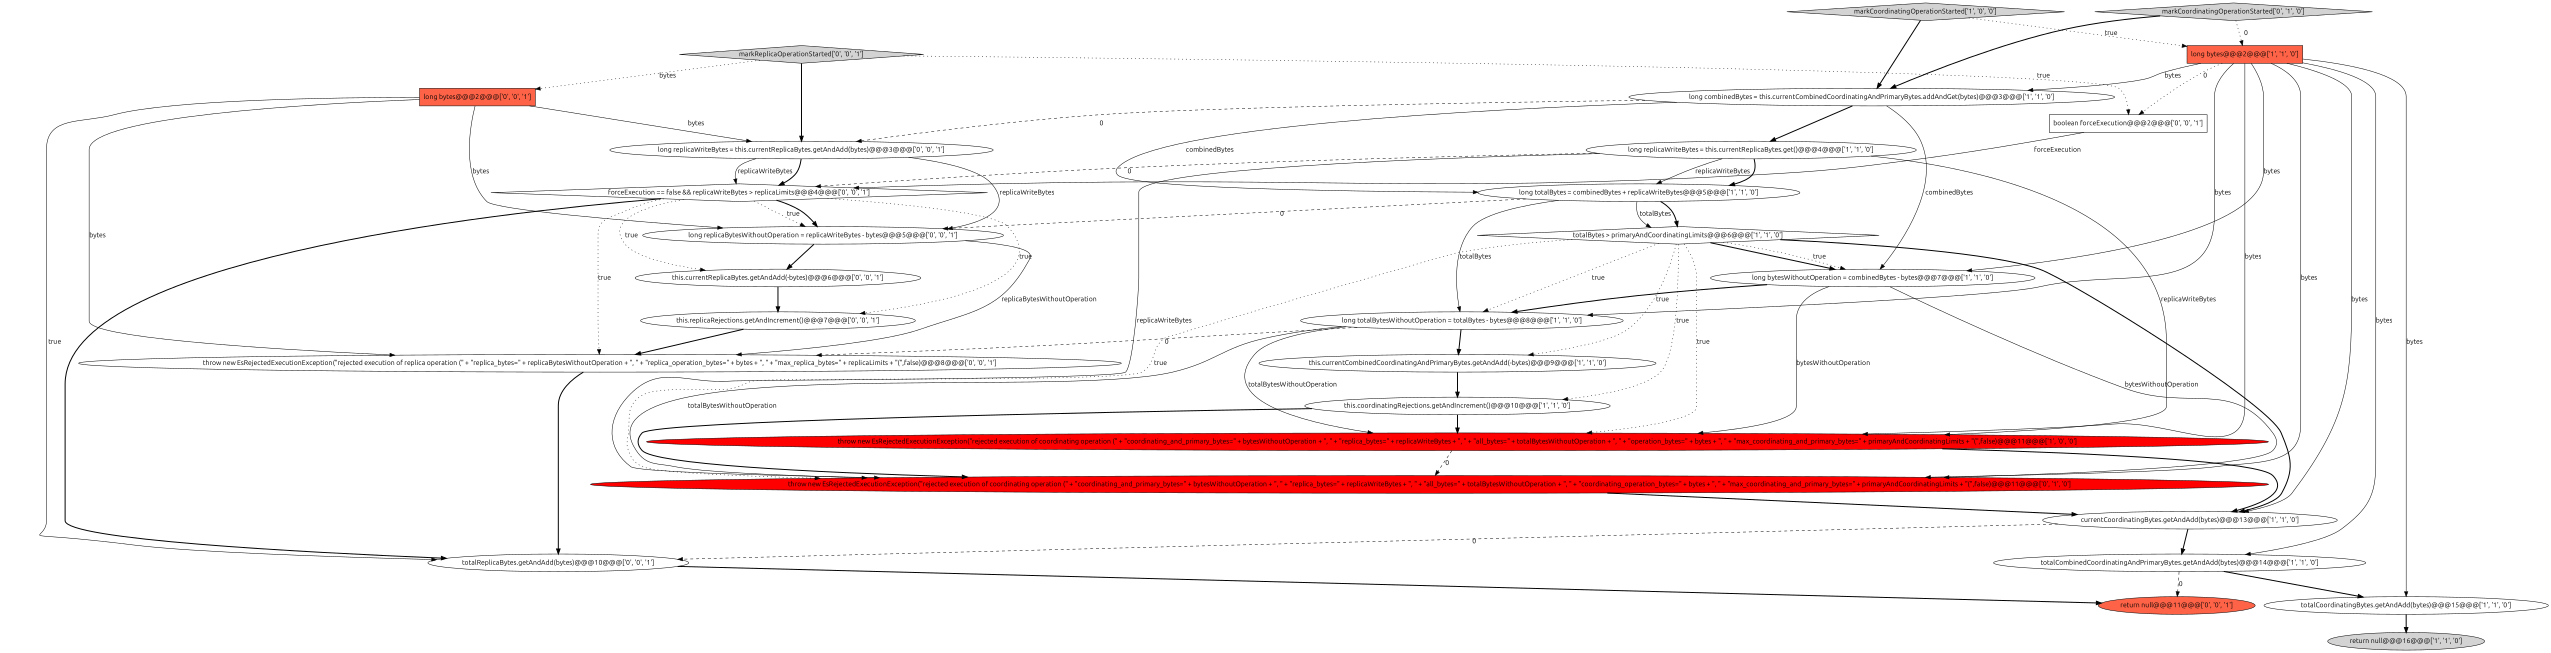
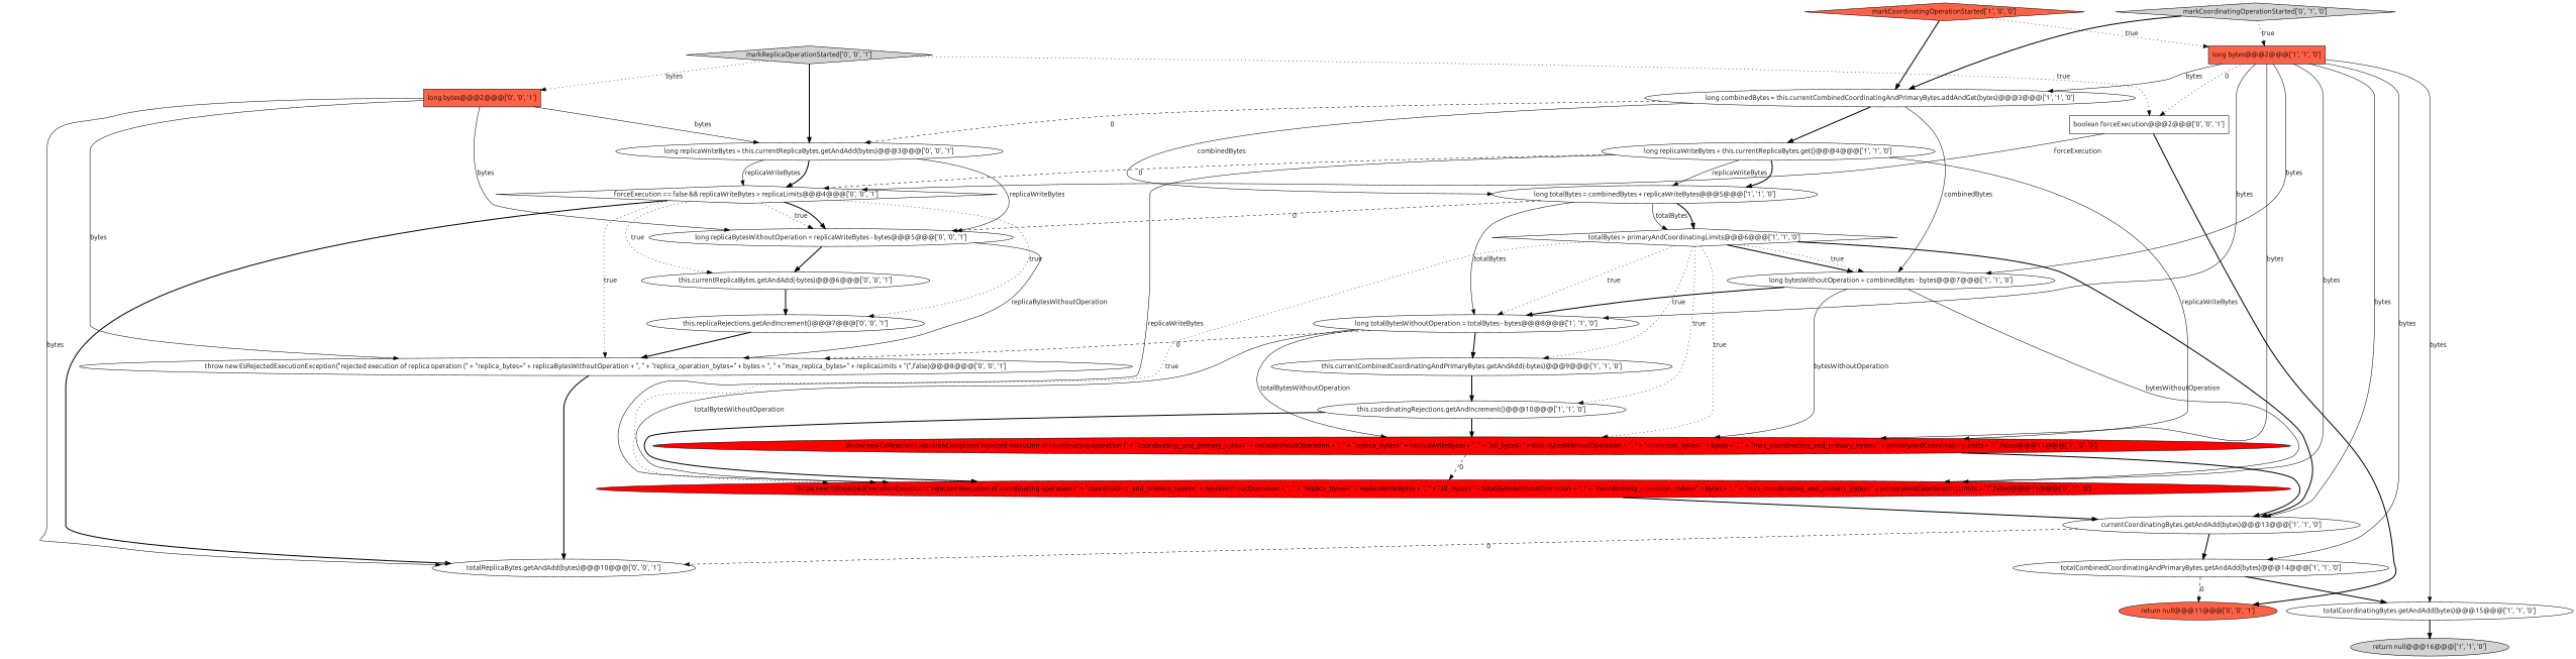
  digraph {
    fontname=Ubuntu
    node [fillcolor=white fontname=Ubuntu shape=ellipse style=filled]
    edge [fontname=Ubuntu style=solid]
    n1 [label="long replicaWriteBytes = this.currentReplicaBytes.getAndAdd(bytes)@@@3@@@['0', '0', '1']"]
    n2 [label="long replicaBytesWithoutOperation = replicaWriteBytes - bytes@@@5@@@['0', '0', '1']"]
    n3 [label="forceExecution == false && replicaWriteBytes > replicaLimits@@@4@@@['0', '0', '1']" shape=diamond]
    n4 [label="throw new EsRejectedExecutionException(\"rejected execution of replica operation (\" + \"replica_bytes=\" + replicaBytesWithoutOperation + \", \" + \"replica_operation_bytes=\" + bytes + \", \" + \"max_replica_bytes=\" + replicaLimits + \"(\",false)@@@8@@@['0', '0', '1']"]
    n5 [label="this.currentReplicaBytes.getAndAdd(-bytes)@@@6@@@['0', '0', '1']"]
    n6 [label="totalReplicaBytes.getAndAdd(bytes)@@@10@@@['0', '0', '1']"]
    n7 [label="this.replicaRejections.getAndIncrement()@@@7@@@['0', '0', '1']"]
-   n8 [fillcolor=lightgray label="markCoordinatingOperationStarted['1', '0', '0']" shape=diamond]
+   n8 [fillcolor=tomato label="markCoordinatingOperationStarted['1', '0', '0']" shape=diamond]
    n9 [label="long combinedBytes = this.currentCombinedCoordinatingAndPrimaryBytes.addAndGet(bytes)@@@3@@@['1', '1', '0']"]
    n10 [fillcolor=tomato label="long bytes@@@2@@@['1', '1', '0']" shape=box]
    n11 [label="long bytesWithoutOperation = combinedBytes - bytes@@@7@@@['1', '1', '0']"]
    n12 [label="long replicaWriteBytes = this.currentReplicaBytes.get()@@@4@@@['1', '1', '0']"]
    n13 [label="long totalBytes = combinedBytes + replicaWriteBytes@@@5@@@['1', '1', '0']"]
    n14 [label="long totalBytesWithoutOperation = totalBytes - bytes@@@8@@@['1', '1', '0']"]
    n15 [fillcolor=red label="throw new EsRejectedExecutionException(\"rejected execution of coordinating operation (\" + \"coordinating_and_primary_bytes=\" + bytesWithoutOperation + \", \" + \"replica_bytes=\" + replicaWriteBytes + \", \" + \"all_bytes=\" + totalBytesWithoutOperation + \", \" + \"operation_bytes=\" + bytes + \", \" + \"max_coordinating_and_primary_bytes=\" + primaryAndCoordinatingLimits + \"(\",false)@@@11@@@['1', '0', '0']"]
    n16 [fillcolor=red label="throw new EsRejectedExecutionException(\"rejected execution of coordinating operation (\" + \"coordinating_and_primary_bytes=\" + bytesWithoutOperation + \", \" + \"replica_bytes=\" + replicaWriteBytes + \", \" + \"all_bytes=\" + totalBytesWithoutOperation + \", \" + \"coordinating_operation_bytes=\" + bytes + \", \" + \"max_coordinating_and_primary_bytes=\" + primaryAndCoordinatingLimits + \"(\",false)@@@11@@@['0', '1', '0']"]
    n17 [label="currentCoordinatingBytes.getAndAdd(bytes)@@@13@@@['1', '1', '0']"]
    n18 [label="totalCombinedCoordinatingAndPrimaryBytes.getAndAdd(bytes)@@@14@@@['1', '1', '0']"]
    n19 [label="boolean forceExecution@@@2@@@['0', '0', '1']" shape=box]
    n20 [label="totalCoordinatingBytes.getAndAdd(bytes)@@@15@@@['1', '1', '0']"]
    n21 [label="this.currentCombinedCoordinatingAndPrimaryBytes.getAndAdd(-bytes)@@@9@@@['1', '1', '0']"]
    n22 [label="this.coordinatingRejections.getAndIncrement()@@@10@@@['1', '1', '0']"]
    n23 [fillcolor=lightgray label="markCoordinatingOperationStarted['0', '1', '0']" shape=diamond]
    n24 [fillcolor=tomato label="return null@@@11@@@['0', '0', '1']"]
    n25 [label="totalBytes > primaryAndCoordinatingLimits@@@6@@@['1', '1', '0']" shape=diamond]
    n26 [fillcolor=lightgray label="return null@@@16@@@['1', '1', '0']"]
    n27 [fillcolor=tomato label="long bytes@@@2@@@['0', '0', '1']" shape=box]
    n28 [fillcolor=lightgray label="markReplicaOperationStarted['0', '0', '1']" shape=diamond]
    n1 -> n2 [label=replicaWriteBytes]
    n1 -> n3 [style=bold]
    n1 -> n3 [label=replicaWriteBytes]
    n2 -> n4 [label=replicaBytesWithoutOperation]
    n2 -> n5 [style=bold]
    n3 -> n2 [label=true style=dotted]
    n3 -> n2 [style=bold]
    n3 -> n4 [label=true style=dotted]
    n3 -> n5 [label=true style=dotted]
    n3 -> n6 [style=bold]
    n3 -> n7 [label=true style=dotted]
    n4 -> n6 [style=bold]
    n5 -> n7 [style=bold]
-   n6 -> n24 [style=bold]
+   n19 -> n24 [style=bold]
    n7 -> n4 [style=bold]
    n8 -> n9 [style=bold]
    n8 -> n10 [label=true style=dotted]
    n9 -> n1 [label=0 style=dashed]
    n9 -> n11 [label=combinedBytes]
    n9 -> n12 [style=bold]
    n9 -> n13 [label=combinedBytes]
    n10 -> n9 [label=bytes]
    n10 -> n11 [label=bytes]
    n10 -> n14 [label=bytes]
    n10 -> n15 [label=bytes]
    n10 -> n16 [label=bytes]
    n10 -> n17 [label=bytes]
    n10 -> n18 [label=bytes]
    n10 -> n19 [label=0 style=dotted]
    n10 -> n20 [label=bytes]
    n11 -> n14 [style=bold]
    n11 -> n15 [label=bytesWithoutOperation]
    n11 -> n16 [label=bytesWithoutOperation]
    n12 -> n3 [label=0 style=dashed]
    n12 -> n13 [style=bold]
    n12 -> n13 [label=replicaWriteBytes]
    n12 -> n15 [label=replicaWriteBytes]
    n12 -> n16 [label=replicaWriteBytes]
    n13 -> n2 [label=0 style=dashed]
    n13 -> n14 [label=totalBytes]
    n13 -> n25 [label=totalBytes]
    n13 -> n25 [style=bold]
    n14 -> n4 [label=0 style=dashed]
    n14 -> n15 [label=totalBytesWithoutOperation]
    n14 -> n16 [label=totalBytesWithoutOperation]
    n14 -> n21 [style=bold]
    n15 -> n16 [label=0 style=dashed]
    n15 -> n17 [style=bold]
    n16 -> n17 [style=bold]
    n17 -> n6 [label=0 style=dashed]
    n17 -> n18 [style=bold]
    n18 -> n20 [style=bold]
    n18 -> n24 [label=0 style=dashed]
    n19 -> n3 [label=forceExecution]
    n20 -> n26 [style=bold]
    n21 -> n22 [style=bold]
    n22 -> n15 [style=bold]
    n22 -> n16 [style=bold]
    n23 -> n9 [style=bold]
-   n23 -> n10 [label=0 style=dotted]
+   n23 -> n10 [label=true style=dotted]
    n25 -> n11 [style=bold]
    n25 -> n11 [label=true style=dotted]
    n25 -> n14 [label=true style=dotted]
    n25 -> n15 [label=true style=dotted]
    n25 -> n16 [label=true style=dotted]
    n25 -> n17 [style=bold]
    n25 -> n21 [label=true style=dotted]
    n25 -> n22 [label=true style=dotted]
    n27 -> n1 [label=bytes]
    n27 -> n2 [label=bytes]
    n27 -> n4 [label=bytes]
-   n27 -> n6 [label=true]
+   n27 -> n6 [label=bytes]
    n28 -> n1 [style=bold]
    n28 -> n19 [label=true style=dotted]
    n28 -> n27 [label=bytes style=dotted]
  }
